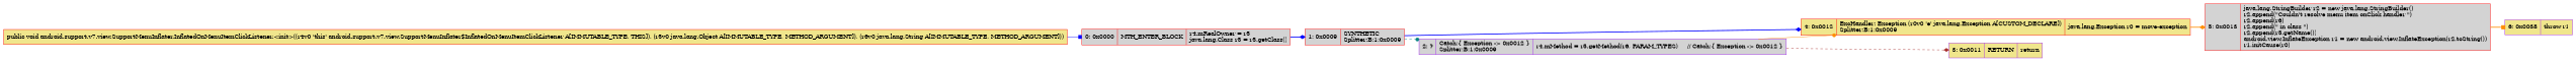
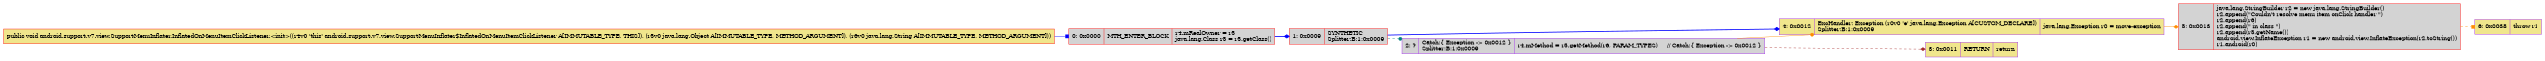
  digraph {
    rankdir=LR
    node [color=red fillcolor=lightgrey shape=record style=filled]
    edge [arrowhead=diamond color=blue style=bold]
    n1 [label="{0\:\ 0x0000|MTH_ENTER_BLOCK\l|r4.mRealOwner = r5\ljava.lang.Class r5 = r5.getClass()\l}"]
    n2 [label="{1\:\ 0x0009|SYNTHETIC\lSplitter:B:1:0x0009\l}"]
    n3 [color=purple label="{2\:\ ?|Catch:\{ Exception \-\> 0x0012 \}\lSplitter:B:1:0x0009\l|r4.mMethod = r5.getMethod(r6, PARAM_TYPES)     \/\/ Catch:\{ Exception \-\> 0x0012 \}\l}"]
-   n4 [fillcolor=khaki label="{4\:\ 0x0012|ExcHandler: Exception (r0v0 'e' java.lang.Exception A[CUSTOM_DECLARE])\lSplitter:B:1:0x0009\l|java.lang.Exception r0 = move\-exception\l}"]
+   n4 [color=purple fillcolor=khaki label="{4\:\ 0x0012|ExcHandler: Exception (r0v0 'e' java.lang.Exception A[CUSTOM_DECLARE])\lSplitter:B:1:0x0009\l|java.lang.Exception r0 = move\-exception\l}"]
    n5 [color=purple fillcolor=khaki label="{3\:\ 0x0011|RETURN\l|return\l}"]
-   n6 [label="{5\:\ 0x0013|java.lang.StringBuilder r2 = new java.lang.StringBuilder()\lr2.append(\"Couldn't resolve menu item onClick handler \")\lr2.append(r6)\lr2.append(\" in class \")\lr2.append(r5.getName())\landroid.view.InflateException r1 = new android.view.InflateException(r2.toString())\lr1.initCause(r0)\l}"]
+   n6 [label="{5\:\ 0x0013|java.lang.StringBuilder r2 = new java.lang.StringBuilder()\lr2.append(\"Couldn't resolve menu item onClick handler \")\lr2.append(r6)\lr2.append(\" in class \")\lr2.append(r5.getName())\landroid.view.InflateException r1 = new android.view.InflateException(r2.toString())\lr1.android(r0)\l}"]
    n7 [color=purple fillcolor=khaki label="{6\:\ 0x0038|throw r1\l}"]
    n8 [fillcolor=khaki label="{public void android.support.v7.view.SupportMenuInflater.InflatedOnMenuItemClickListener.\<init\>((r4v0 'this' android.support.v7.view.SupportMenuInflater$InflatedOnMenuItemClickListener A[IMMUTABLE_TYPE, THIS]), (r5v0 java.lang.Object A[IMMUTABLE_TYPE, METHOD_ARGUMENT]), (r6v0 java.lang.String A[IMMUTABLE_TYPE, METHOD_ARGUMENT])) }"]
    n1 -> n2
    n2 -> n3 [arrowhead=dot color=teal style=dashed]
    n2 -> n4
    n3 -> n4 [arrowhead=dot color=darkorange style=solid]
    n3 -> n5 [color=brown style=dashed]
-   n4 -> n6 [color=darkorange]
-   n6 -> n7 [arrowhead=box color=darkorange]
+   n4 -> n6 [color=darkorange style=solid]
+   n6 -> n7 [arrowhead=box color=darkorange style=dashed]
    n8 -> n1 [arrowhead=box style=solid]
  }
